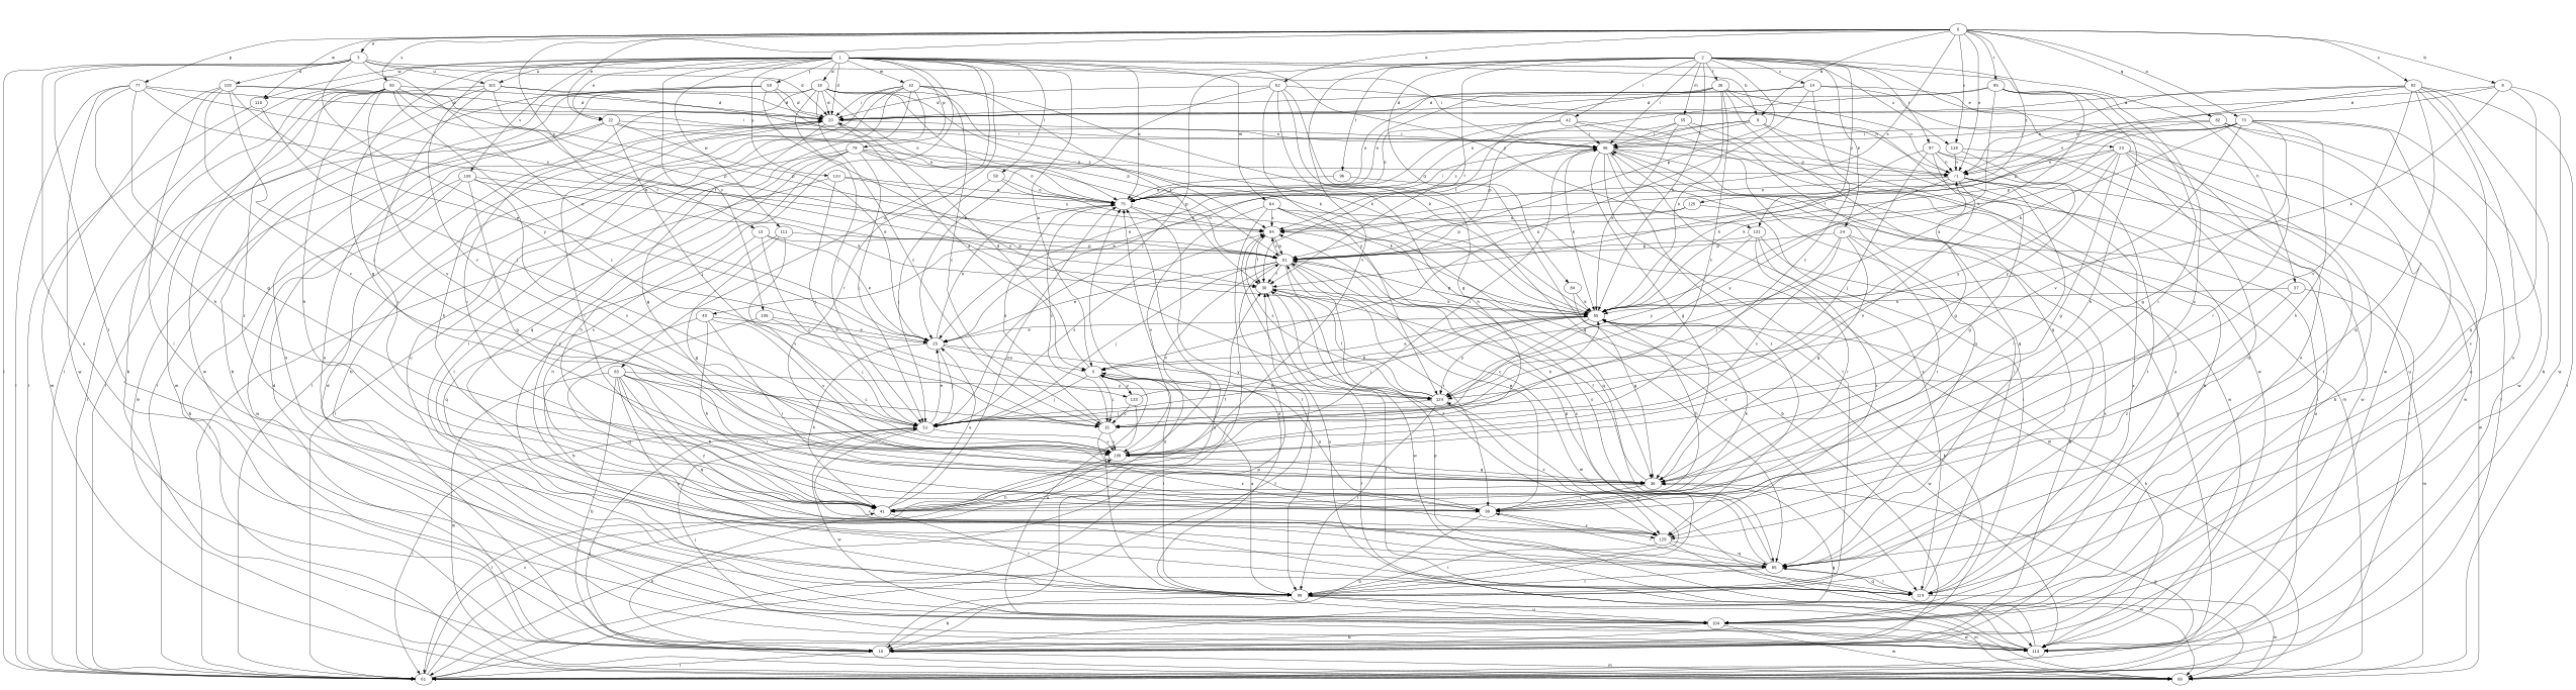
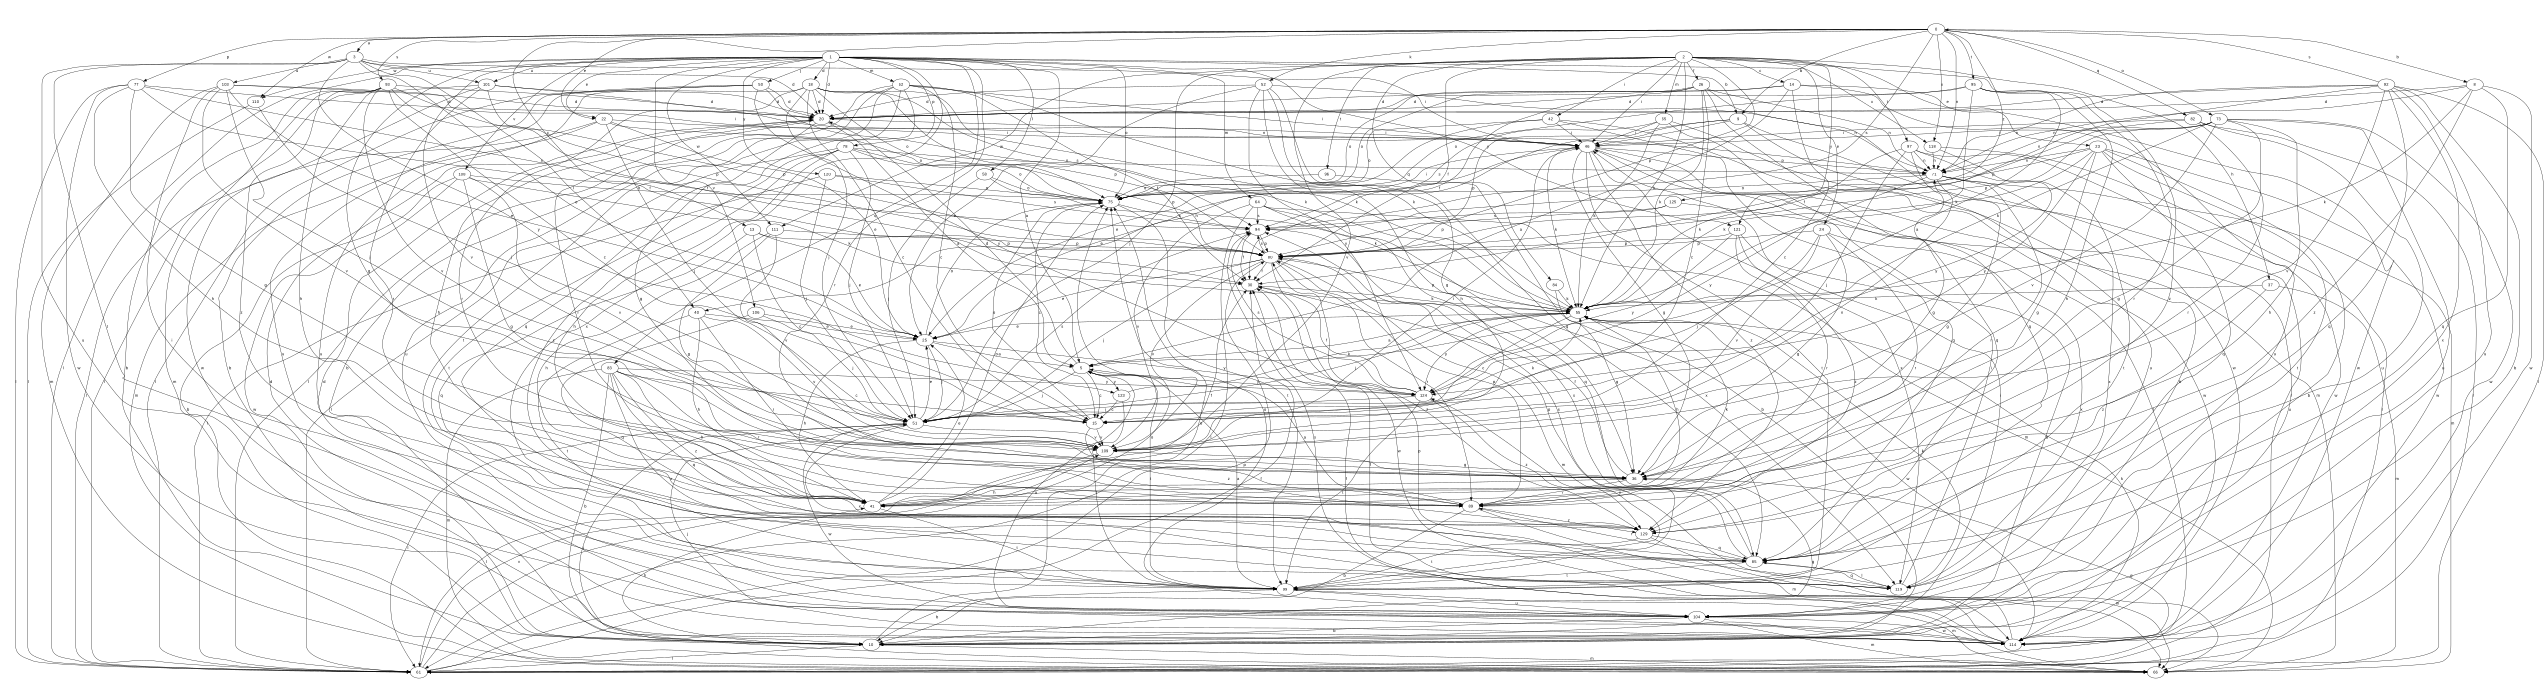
  strict digraph {
    fontname="Liberation Sans"
    node [fontname="Liberation Sans"]
    edge [fontname="Liberation Sans"]
    0
    3
    8
    9
    13
    22
    52
    71
    73
    77
    82
    92
    93
    94
    95
    110
    118
    125
    20
    61
    101
    46
    25
    99
    103
    104
    123
    55
    129
    85
    114
-   80 [label=81]
+   80
    40
    15
    75
    51
    66
    36
    124
    41
    89
    119
    109
    30
    10
    5
    1
    18
    50
    58
    62
    64
    78
    83
    106
    108
    111
    120
    121
    2
    14
    23
    24
    26
    37
    42
    65
    84
    96
    97
    0 -> 3 [label=a]
    0 -> 8 [label=b]
    0 -> 9 [label=b]
    0 -> 13 [label=c]
    0 -> 22 [label=e]
    0 -> 52 [label=k]
    0 -> 71 [label=n]
    0 -> 73 [label=o]
    0 -> 77 [label=p]
    0 -> 82 [label=q]
-   0 -> 92 [label=s]
+   92 -> 0 [label=s]
    0 -> 93 [label=s]
    0 -> 94 [label=s]
    0 -> 95 [label=t]
    0 -> 110 [label=w]
    0 -> 118 [label=x]
    0 -> 125 [label=z]
    3 -> 20 [label=d]
-   3 -> 61 [label=l]
+   3 -> 40 [label=l]
    3 -> 101 [label=u]
    3 -> 46 [label=i]
    3 -> 25 [label=e]
    3 -> 99 [label=t]
    3 -> 103 [label=u]
    3 -> 104 [label=u]
    3 -> 123 [label=y]
    8 -> 71 [label=n]
    8 -> 20 [label=d]
    8 -> 55 [label=k]
+   8 -> 129 [label=z]
    8 -> 85 [label=q]
    8 -> 114 [label=w]
    9 -> 61 [label=l]
    9 -> 46 [label=i]
    9 -> 104 [label=u]
    9 -> 80 [label=p]
    9 -> 40 [label=h]
    13 -> 25 [label=e]
    13 -> 85 [label=q]
    13 -> 80 [label=p]
    13 -> 15 [label=c]
    22 -> 61 [label=l]
    22 -> 46 [label=i]
    22 -> 25 [label=e]
    22 -> 75 [label=o]
    22 -> 51 [label=j]
    22 -> 66 [label=m]
    52 -> 71 [label=n]
    52 -> 20 [label=d]
    52 -> 25 [label=e]
    52 -> 85 [label=q]
    52 -> 36 [label=g]
    52 -> 124 [label=y]
    52 -> 41 [label=h]
    71 -> 75 [label=o]
    71 -> 66 [label=m]
    71 -> 36 [label=g]
    71 -> 124 [label=y]
    71 -> 89 [label=r]
    71 -> 119 [label=x]
    73 -> 71 [label=n]
    73 -> 46 [label=i]
    73 -> 104 [label=u]
    73 -> 55 [label=k]
    73 -> 114 [label=w]
    73 -> 80 [label=p]
    73 -> 36 [label=g]
    73 -> 41 [label=h]
    73 -> 109 [label=v]
    77 -> 94 [label=s]
    77 -> 20 [label=d]
    77 -> 61 [label=l]
    77 -> 114 [label=w]
    77 -> 36 [label=g]
    77 -> 41 [label=h]
    77 -> 30 [label=f]
    82 -> 61 [label=l]
    82 -> 46 [label=i]
    82 -> 104 [label=u]
    82 -> 89 [label=r]
    82 -> 30 [label=f]
    92 -> 71 [label=n]
    92 -> 20 [label=d]
    92 -> 61 [label=l]
    92 -> 104 [label=u]
    92 -> 85 [label=q]
    92 -> 80 [label=p]
    92 -> 119 [label=x]
    92 -> 109 [label=v]
    92 -> 10 [label=b]
    93 -> 20 [label=d]
    93 -> 129 [label=z]
    93 -> 80 [label=p]
    93 -> 15 [label=c]
    93 -> 66 [label=m]
    93 -> 41 [label=h]
    93 -> 109 [label=v]
    93 -> 30 [label=f]
    93 -> 10 [label=b]
    94 -> 80 [label=p]
    94 -> 30 [label=f]
    95 -> 20 [label=d]
    95 -> 55 [label=k]
    95 -> 75 [label=o]
    95 -> 41 [label=h]
    95 -> 89 [label=r]
    95 -> 5 [label=a]
    110 -> 61 [label=l]
    110 -> 51 [label=j]
    118 -> 71 [label=n]
    118 -> 61 [label=l]
    118 -> 99 [label=t]
    125 -> 94 [label=s]
    125 -> 104 [label=u]
    125 -> 80 [label=p]
    20 -> 46 [label=i]
    20 -> 36 [label=g]
    20 -> 41 [label=h]
    20 -> 89 [label=r]
    20 -> 5 [label=a]
    61 -> 80 [label=p]
    61 -> 75 [label=o]
    61 -> 36 [label=g]
    61 -> 109 [label=v]
    61 -> 30 [label=f]
    101 -> 71 [label=n]
    101 -> 20 [label=d]
    101 -> 61 [label=l]
    101 -> 114 [label=w]
    101 -> 80 [label=p]
    101 -> 89 [label=r]
    46 -> 71 [label=p]
    46 -> 61 [label=l]
    46 -> 25 [label=e]
    46 -> 99 [label=t]
    46 -> 55 [label=k]
    46 -> 129 [label=z]
    46 -> 114 [label=w]
    46 -> 36 [label=g]
    46 -> 119 [label=x]
    25 -> 75 [label=o]
    25 -> 51 [label=j]
    25 -> 124 [label=y]
    25 -> 41 [label=h]
    25 -> 5 [label=a]
    99 -> 94 [label=s]
    99 -> 104 [label=u]
    99 -> 66 [label=m]
    99 -> 124 [label=y]
    99 -> 10 [label=b]
    99 -> 5 [label=a]
    103 -> 20 [label=d]
    103 -> 46 [label=i]
    103 -> 25 [label=e]
    103 -> 51 [label=j]
    103 -> 66 [label=m]
    103 -> 119 [label=i]
    103 -> 109 [label=v]
    104 -> 114 [label=w]
    104 -> 75 [label=o]
    104 -> 66 [label=m]
    104 -> 10 [label=b]
    104 -> 5 [label=a]
    123 -> 99 [label=t]
    123 -> 55 [label=k]
    123 -> 15 [label=c]
    55 -> 25 [label=e]
    55 -> 114 [label=w]
    55 -> 80 [label=p]
    55 -> 15 [label=c]
    55 -> 51 [label=j]
    55 -> 124 [label=y]
    55 -> 41 [label=h]
    55 -> 5 [label=a]
    129 -> 99 [label=t]
    129 -> 85 [label=q]
    129 -> 66 [label=m]
    85 -> 94 [label=s]
    85 -> 99 [label=t]
    85 -> 80 [label=p]
    85 -> 89 [label=r]
    85 -> 119 [label=l]
    114 -> 94 [label=s]
    114 -> 20 [label=d]
    114 -> 55 [label=k]
    114 -> 80 [label=p]
    114 -> 51 [label=j]
    114 -> 30 [label=f]
    80 -> 94 [label=s]
    80 -> 25 [label=e]
    80 -> 114 [label=w]
    80 -> 51 [label=j]
    80 -> 66 [label=m]
    80 -> 89 [label=r]
    80 -> 109 [label=v]
    80 -> 30 [label=f]
    40 -> 25 [label=e]
-   40 -> 99 [label=b]
+   40 -> 99 [label=t]
    40 -> 41 [label=h]
    40 -> 89 [label=r]
    40 -> 109 [label=v]
    15 -> 55 [label=k]
    15 -> 129 [label=z]
    15 -> 75 [label=o]
    15 -> 109 [label=v]
    75 -> 94 [label=s]
    75 -> 46 [label=i]
    75 -> 99 [label=t]
    75 -> 15 [label=c]
    51 -> 94 [label=s]
    51 -> 61 [label=l]
    51 -> 25 [label=e]
    51 -> 114 [label=w]
    51 -> 119 [label=x]
    51 -> 109 [label=v]
    66 -> 51 [label=j]
    66 -> 30 [label=f]
    36 -> 41 [label=h]
    36 -> 89 [label=r]
    36 -> 30 [label=f]
    124 -> 94 [label=s]
    124 -> 99 [label=t]
    124 -> 129 [label=z]
    124 -> 51 [label=j]
    124 -> 30 [label=f]
    41 -> 25 [label=e]
    41 -> 99 [label=t]
    41 -> 55 [label=k]
    41 -> 75 [label=o]
    41 -> 30 [label=f]
    89 -> 129 [label=z]
    89 -> 80 [label=p]
-   119 -> 66 [label=m]
+   89 -> 66 [label=m]
    89 -> 10 [label=b]
    89 -> 5 [label=a]
    119 -> 46 [label=i]
    119 -> 55 [label=k]
    119 -> 85 [label=q]
    109 -> 71 [label=n]
    109 -> 61 [label=l]
    109 -> 46 [label=i]
    109 -> 36 [label=g]
    30 -> 55 [label=k]
    30 -> 129 [label=z]
    10 -> 20 [label=d]
    10 -> 61 [label=l]
    10 -> 46 [label=i]
    10 -> 75 [label=o]
    10 -> 66 [label=m]
    10 -> 36 [label=g]
    10 -> 41 [label=h]
    5 -> 20 [label=d]
    5 -> 99 [label=t]
    5 -> 123 [label=y]
    5 -> 15 [label=c]
    5 -> 51 [label=j]
    5 -> 124 [label=y]
    1 -> 9 [label=b]
    1 -> 22 [label=e]
    1 -> 110 [label=w]
    1 -> 118 [label=x]
    1 -> 20 [label=d]
    1 -> 61 [label=l]
    1 -> 101 [label=u]
    1 -> 75 [label=o]
    1 -> 36 [label=g]
    1 -> 89 [label=r]
    1 -> 119 [label=x]
    1 -> 109 [label=v]
    1 -> 5 [label=a]
    1 -> 18 [label=d]
    1 -> 50 [label=j]
    1 -> 58 [label=l]
    1 -> 62 [label=m]
    1 -> 64 [label=m]
    1 -> 78 [label=p]
    1 -> 83 [label=q]
    1 -> 106 [label=v]
    1 -> 108 [label=v]
    1 -> 111 [label=w]
    1 -> 120 [label=y]
    1 -> 121 [label=y]
    18 -> 94 [label=s]
    18 -> 20 [label=d]
    18 -> 104 [label=u]
    18 -> 55 [label=k]
    18 -> 80 [label=p]
    18 -> 15 [label=c]
    18 -> 75 [label=o]
    18 -> 51 [label=j]
    18 -> 89 [label=r]
    50 -> 20 [label=d]
    50 -> 61 [label=l]
    50 -> 104 [label=u]
    50 -> 55 [label=k]
    50 -> 124 [label=y]
    50 -> 10 [label=b]
    58 -> 55 [label=k]
    58 -> 75 [label=o]
    58 -> 51 [label=j]
    62 -> 61 [label=l]
-   62 -> 20 [label=i]
+   62 -> 46 [label=i]
    62 -> 99 [label=t]
    62 -> 104 [label=u]
    62 -> 55 [label=k]
    62 -> 85 [label=q]
    62 -> 15 [label=c]
    62 -> 30 [label=f]
    62 -> 10 [label=b]
    64 -> 94 [label=s]
    64 -> 61 [label=l]
    64 -> 85 [label=q]
    64 -> 66 [label=m]
    64 -> 119 [label=x]
    64 -> 109 [label=v]
    78 -> 71 [label=n]
    78 -> 61 [label=l]
    78 -> 99 [label=t]
    78 -> 129 [label=z]
    78 -> 80 [label=p]
    78 -> 75 [label=o]
    78 -> 51 [label=j]
    78 -> 41 [label=h]
    83 -> 129 [label=z]
    83 -> 85 [label=q]
    83 -> 15 [label=c]
    83 -> 66 [label=m]
    83 -> 124 [label=y]
    83 -> 41 [label=h]
    83 -> 89 [label=r]
    83 -> 119 [label=x]
    83 -> 10 [label=b]
    106 -> 25 [label=e]
    106 -> 85 [label=q]
    106 -> 51 [label=j]
    108 -> 55 [label=k]
    108 -> 114 [label=w]
    108 -> 75 [label=o]
    108 -> 36 [label=g]
    108 -> 109 [label=v]
    108 -> 10 [label=b]
    111 -> 80 [label=p]
    111 -> 36 [label=g]
    111 -> 41 [label=h]
    111 -> 109 [label=v]
    120 -> 94 [label=s]
    120 -> 61 [label=l]
    120 -> 75 [label=o]
    120 -> 51 [label=j]
    121 -> 129 [label=z]
    121 -> 80 [label=p]
    121 -> 124 [label=y]
    121 -> 89 [label=r]
    121 -> 10 [label=b]
    2 -> 46 [label=i]
    2 -> 55 [label=k]
    2 -> 129 [label=z]
    2 -> 80 [label=p]
    2 -> 51 [label=j]
    2 -> 109 [label=v]
    2 -> 30 [label=f]
+   2 -> 111 [label=w]
    2 -> 121 [label=y]
    2 -> 14 [label=c]
    2 -> 23 [label=e]
    2 -> 24 [label=e]
    2 -> 26 [label=f]
    2 -> 37 [label=h]
    2 -> 42 [label=i]
    2 -> 65 [label=m]
    2 -> 84 [label=q]
    2 -> 96 [label=t]
    2 -> 97 [label=t]
    14 -> 20 [label=d]
    14 -> 104 [label=u]
    14 -> 114 [label=w]
    14 -> 15 [label=c]
    14 -> 75 [label=o]
    14 -> 5 [label=a]
    23 -> 71 [label=n]
    23 -> 94 [label=s]
    23 -> 99 [label=t]
    23 -> 55 [label=k]
    23 -> 85 [label=q]
    23 -> 114 [label=w]
    23 -> 36 [label=g]
    23 -> 124 [label=y]
    23 -> 10 [label=b]
    24 -> 80 [label=p]
    24 -> 51 [label=j]
    24 -> 36 [label=g]
    24 -> 89 [label=r]
    24 -> 119 [label=x]
    24 -> 109 [label=v]
    26 -> 71 [label=n]
    26 -> 20 [label=d]
    26 -> 55 [label=k]
    26 -> 85 [label=q]
    26 -> 114 [label=w]
    26 -> 15 [label=c]
    26 -> 75 [label=o]
    26 -> 30 [label=f]
    37 -> 55 [label=k]
    37 -> 129 [label=z]
    37 -> 66 [label=m]
    42 -> 46 [label=i]
    42 -> 25 [label=e]
    42 -> 85 [label=q]
    42 -> 75 [label=o]
    42 -> 66 [label=m]
    65 -> 94 [label=s]
    65 -> 46 [label=i]
    65 -> 55 [label=k]
    65 -> 85 [label=q]
    65 -> 10 [label=b]
    84 -> 55 [label=k]
    84 -> 36 [label=g]
    96 -> 75 [label=o]
    96 -> 10 [label=b]
    97 -> 71 [label=n]
    97 -> 55 [label=k]
    97 -> 114 [label=w]
    97 -> 51 [label=j]
    97 -> 36 [label=g]
    97 -> 124 [label=y]
  }
